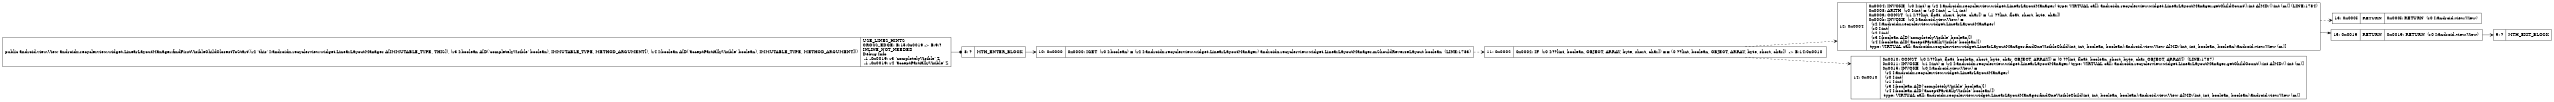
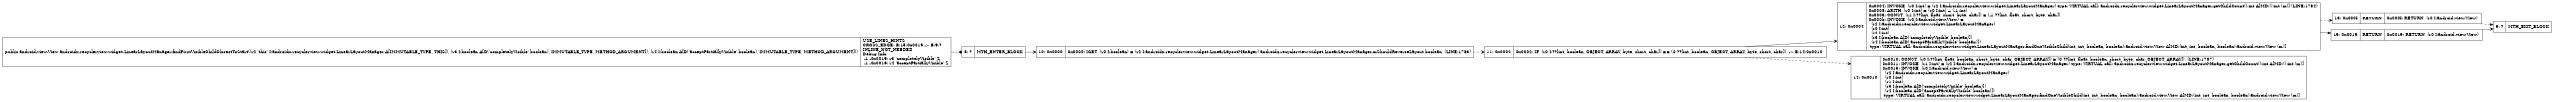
  digraph {
    rankdir=LR
    node [shape=record]
    edge [arrowhead=vee style=dashed]
    n1 [label="{8\:\ ?|MTH_ENTER_BLOCK\l}"]
    n2 [label="{10\:\ 0x0000|0x0000: IGET  (r0 I:boolean) = (r2 I:androidx.recyclerview.widget.LinearLayoutManager) androidx.recyclerview.widget.LinearLayoutManager.mShouldReverseLayout boolean  (LINE:1783)\l}"]
    n3 [label="{11\:\ 0x0002|0x0002: IF  (r0 I:??[int, boolean, OBJECT, ARRAY, byte, short, char]) == (0 ??[int, boolean, OBJECT, ARRAY, byte, short, char])  \-\> B:14:0x0010 \l}"]
    n4 [label="{12\:\ 0x0004|0x0004: INVOKE  (r0 I:int) = (r2 I:androidx.recyclerview.widget.LinearLayoutManager) type: VIRTUAL call: androidx.recyclerview.widget.LinearLayoutManager.getChildCount():int A[MD:():int (m)] (LINE:1784)\l0x0008: ARITH  (r0 I:int) = (r0 I:int) + (\-1 int) \l0x000a: CONST  (r1 I:??[int, float, short, byte, char]) = (\-1 ??[int, float, short, byte, char]) \l0x000b: INVOKE  (r0 I:android.view.View) = \l  (r2 I:androidx.recyclerview.widget.LinearLayoutManager)\l  (r0 I:int)\l  (r2 I:int)\l  (r3 I:boolean A[D('completelyVisible' boolean)])\l  (r4 I:boolean A[D('acceptPartiallyVisible' boolean)])\l type: VIRTUAL call: androidx.recyclerview.widget.LinearLayoutManager.findOneVisibleChild(int, int, boolean, boolean):android.view.View A[MD:(int, int, boolean, boolean):android.view.View (m)]\l}"]
    n5 [label="{14\:\ 0x0010|0x0010: CONST  (r0 I:??[int, float, boolean, short, byte, char, OBJECT, ARRAY]) = (0 ??[int, float, boolean, short, byte, char, OBJECT, ARRAY])  (LINE:1787)\l0x0011: INVOKE  (r1 I:int) = (r2 I:androidx.recyclerview.widget.LinearLayoutManager) type: VIRTUAL call: androidx.recyclerview.widget.LinearLayoutManager.getChildCount():int A[MD:():int (m)]\l0x0015: INVOKE  (r0 I:android.view.View) = \l  (r2 I:androidx.recyclerview.widget.LinearLayoutManager)\l  (r0 I:int)\l  (r1 I:int)\l  (r3 I:boolean A[D('completelyVisible' boolean)])\l  (r4 I:boolean A[D('acceptPartiallyVisible' boolean)])\l type: VIRTUAL call: androidx.recyclerview.widget.LinearLayoutManager.findOneVisibleChild(int, int, boolean, boolean):android.view.View A[MD:(int, int, boolean, boolean):android.view.View (m)]\l}"]
    n6 [label="{13\:\ 0x000f|RETURN\l|0x000f: RETURN  (r0 I:android.view.View) \l}"]
    n7 [label="{15\:\ 0x0019|RETURN\l|0x0019: RETURN  (r0 I:android.view.View) \l}"]
    n8 [label="{9\:\ ?|MTH_EXIT_BLOCK\l}"]
    n9 [label="{public android.view.View androidx.recyclerview.widget.LinearLayoutManager.findFirstVisibleChildClosestToStart((r2 'this' I:androidx.recyclerview.widget.LinearLayoutManager A[IMMUTABLE_TYPE, THIS]), (r3 I:boolean A[D('completelyVisible' boolean), IMMUTABLE_TYPE, METHOD_ARGUMENT]), (r4 I:boolean A[D('acceptPartiallyVisible' boolean), IMMUTABLE_TYPE, METHOD_ARGUMENT]))  | USE_LINES_HINTS\lCROSS_EDGE: B:15:0x0019 \-\> B:9:?\lINLINE_NOT_NEEDED\lDebug Info:\l  \-1 \-0x0019: r3 'completelyVisible' Z\l  \-1 \-0x0019: r4 'acceptPartiallyVisible' Z\l}"]
    n1 -> n2 [style=solid]
    n2 -> n3
-   n3 -> n4
+   n3 -> n4 [style=solid]
    n3 -> n5
    n4 -> n6
    n4 -> n7 [arrowhead=normal style=solid]
+   n6 -> n8 [arrowhead=normal]
    n7 -> n8 [style=solid]
    n9 -> n1 [arrowhead=dot style=solid]
  }
